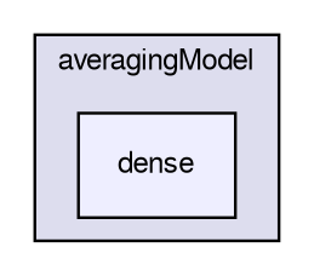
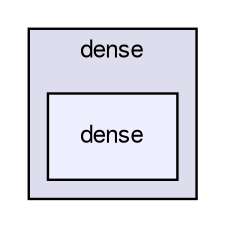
  digraph {
    compound=true
    n1 [fillcolor="#eeeeff" fontname=FreeSans fontsize=10 label=dense pencolor=black shape=box style=filled]
    subgraph cluster_1 {
      bgcolor="#ddddee"
      fontname=FreeSans
      fontsize=10
-     label=averagingModel
+     label=dense
      pencolor=black
      n1
    }
  }
